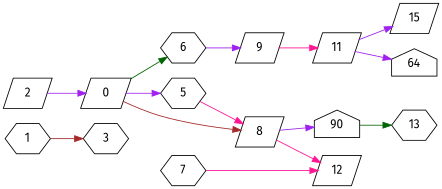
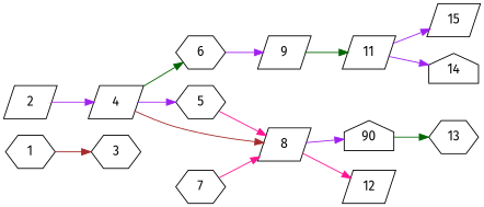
  digraph {
    fontname="Fira Sans"
    rankdir=LR
    node [alpha=0.16 fontname="Fira Sans" shape=parallelogram]
    edge [color=purple fontname="Fira Sans"]
    1 [expect_size=207094166677873824 shape=hexagon]
    3 [expect_size=215043523091100 shape=hexagon]
    2 [alpha=0.15 expect_size=2468504599380233]
-   4 [alpha=0.14 expect_size=139815917467438415872 label=0]
+   4 [alpha=0.14 expect_size=139815917467438415872]
    5 [alpha=0.06 expect_size=2769467238933211 shape=hexagon]
    6 [alpha=0.01 expect_size=1278764344713235 shape=hexagon]
    8 [alpha=0.04 expect_size=96523017311284625408]
    9 [alpha=0.03 expect_size=64433577242270288]
    7 [alpha=0.01 expect_size=21261768013561844 shape=hexagon]
    n10 [alpha=0.09 expect_size=781524882340312 label=90 shape=house]
    12 [alpha=0.10 expect_size=18245830263345876]
    11 [alpha=0.04 expect_size=2904042998672501]
    13 [alpha=0.20 expect_size=115515096806569488 shape=hexagon]
-   14 [alpha=0.14 expect_size=293784312560508288 shape=house label=64]
+   14 [alpha=0.14 expect_size=293784312560508288 shape=house]
    15 [alpha=0.19 expect_size=16086969130095214592]
    1 -> 3 [color=brown]
    2 -> 4
    4 -> 5
    4 -> 6 [color=darkgreen]
    4 -> 8 [color=brown]
    5 -> 8 [color=deeppink]
    6 -> 9
    8 -> n10
    8 -> 12 [color=deeppink]
-   9 -> 11 [color=deeppink]
-   7 -> 12 [color=deeppink]
+   9 -> 11 [color=darkgreen]
+   7 -> 8 [color=deeppink]
    n10 -> 13 [color=darkgreen]
    11 -> 14
    11 -> 15
  }
